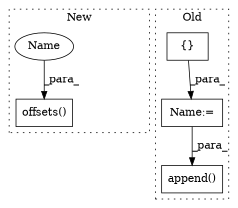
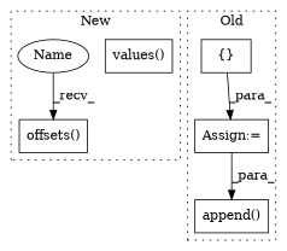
  digraph {
    node [a=75 s=12065 shape=box]
    n1 [l=14 label="offsets()"]
+   n2 [l=13 label="values()" s=12049]
    n3 [a=87 l=4 label=Name shape=ellipse]
    n4 [l="14,1" label="append()" s="12818,12837"]
    n5 [a=59 l="2,1" label="{}" s="12241,12241"]
-   n6 [a=68 l=3 label="Name:=" s=12238]
+   n6 [a=68 l=3 label="Assign:=" s=12238]
    subgraph cluster_1 {
      label=New
      style=dotted
      n1
+     n2
      n3
    }
    subgraph cluster_2 {
      label=Old
      style=dotted
      n4
      n5
      n6
    }
-   n3 -> n1 [label=_para_]
+   n3 -> n1 [label=_recv_]
    n5 -> n6 [label=_para_]
    n6 -> n4 [label=_para_]
  }
